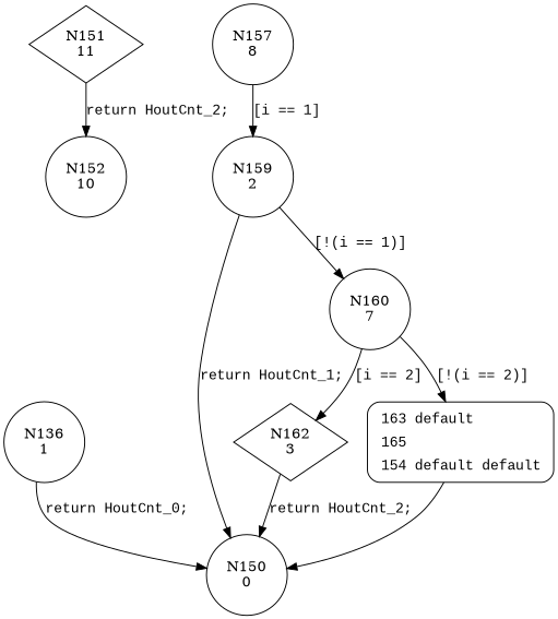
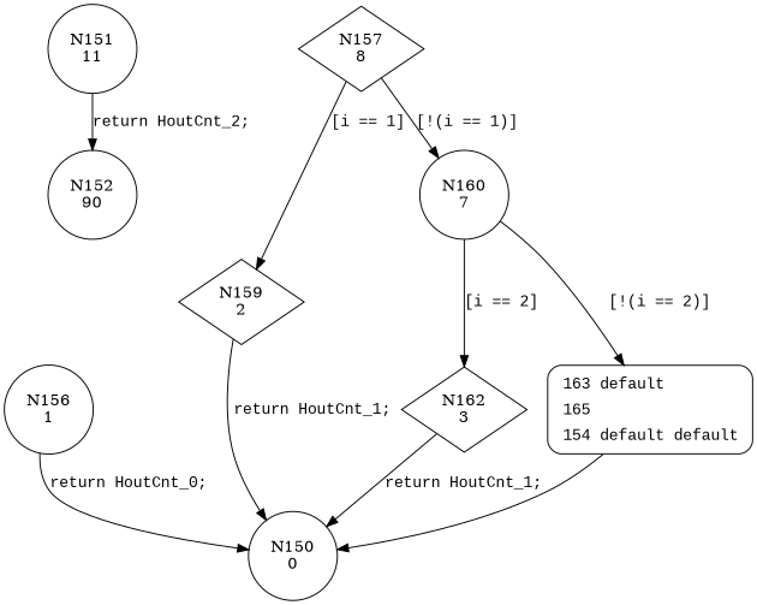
  digraph {
    node [shape=circle]
    edge [fontname="Courier New"]
-   n1 [label="N151\n11" shape=diamond]
-   n2 [label="N152\n10"]
-   n3 [label="N136\n1"]
+   n1 [label="N151\n11"]
+   n2 [label="N152\n90"]
+   n3 [label="N156\n1"]
    n4 [label="N150\n0"]
-   n5 [label="N157\n8"]
-   n6 [label="N159\n2"]
+   n5 [label="N157\n8" shape=diamond]
+   n6 [label="N159\n2" shape=diamond]
    n7 [label="N160\n7"]
    n8 [label="N162\n3" shape=diamond]
    n9 [fillcolor=white fontname="Courier New" label=<<table border="0" cellborder="0" cellpadding="3" bgcolor="white"><tr><td align="right">163</td><td align="left">default</td></tr><tr><td align="right">165</td><td align="left"></td></tr><tr><td align="right">154</td><td align="left">default default</td></tr></table>> penwidth=1 shape=Mrecord style="filled,bold"]
    n1 -> n2 [label="return HoutCnt_2;"]
    n3 -> n4 [label="return HoutCnt_0;"]
    n5 -> n6 [label="[i == 1]"]
-   n6 -> n7 [label="[!(i == 1)]"]
+   n5 -> n7 [label="[!(i == 1)]"]
    n6 -> n4 [label="return HoutCnt_1;"]
    n7 -> n8 [label="[i == 2]"]
    n7 -> n9 [label="[!(i == 2)]"]
-   n8 -> n4 [label="return HoutCnt_2;"]
+   n8 -> n4 [label="return HoutCnt_1;"]
    n9 -> n4 [fontname=""]
  }
